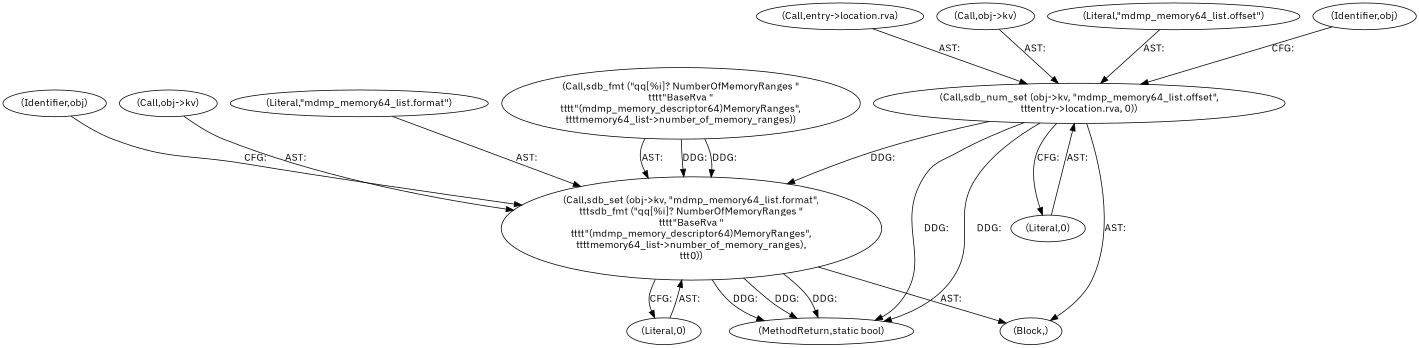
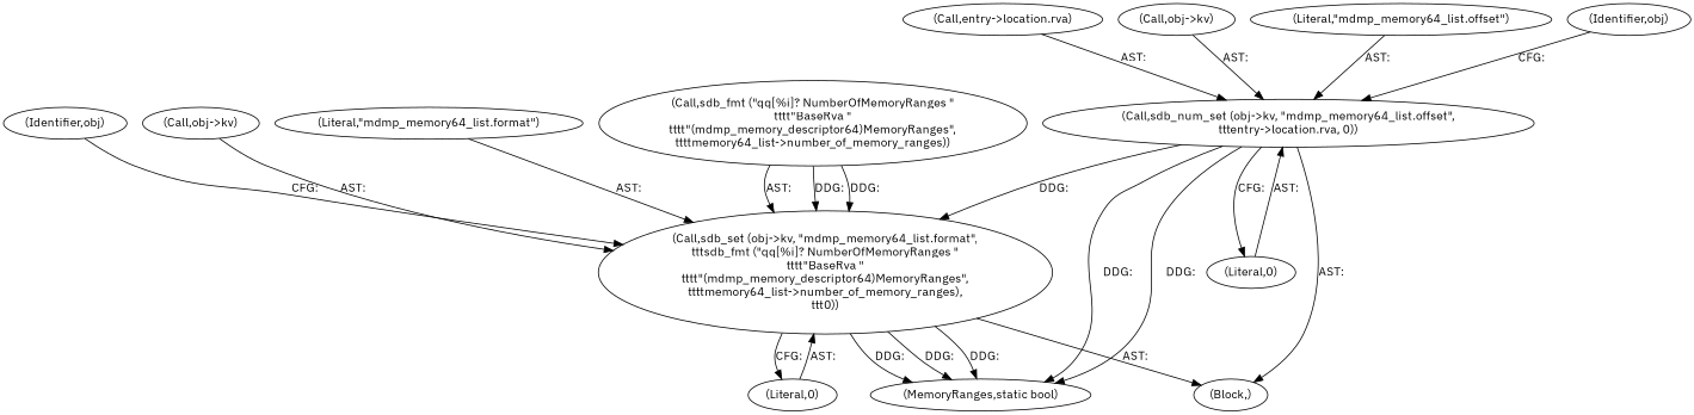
  digraph {
    fontname="IBM Plex Sans"
    node [fontname="IBM Plex Sans"]
    edge [fontname="IBM Plex Sans"]
    n1 [label="(Call,sdb_num_set (obj->kv, \"mdmp_memory64_list.offset\",\n\t\t\tentry->location.rva, 0))"]
    n2 [label="(Call,sdb_set (obj->kv, \"mdmp_memory64_list.format\",\n\t\t\tsdb_fmt (\"qq[%i]? NumberOfMemoryRanges \"\n\t\t\t\t\"BaseRva \"\n\t\t\t\t\"(mdmp_memory_descriptor64)MemoryRanges\",\n\t\t\t\tmemory64_list->number_of_memory_ranges),\n\t\t\t0))"]
    n3 [label="(Literal,0)"]
-   n4 [label="(MethodReturn,static bool)"]
+   n4 [label="(MemoryRanges,static bool)"]
    n5 [label="(Block,)"]
    n6 [label="(Literal,0)"]
    n7 [label="(Identifier,obj)"]
    n8 [label="(Call,entry->location.rva)"]
    n9 [label="(Call,obj->kv)"]
    n10 [label="(Call,obj->kv)"]
    n11 [label="(Literal,\"mdmp_memory64_list.format\")"]
    n12 [label="(Literal,\"mdmp_memory64_list.offset\")"]
    n13 [label="(Call,sdb_fmt (\"qq[%i]? NumberOfMemoryRanges \"\n\t\t\t\t\"BaseRva \"\n\t\t\t\t\"(mdmp_memory_descriptor64)MemoryRanges\",\n\t\t\t\tmemory64_list->number_of_memory_ranges))"]
    n14 [label="(Identifier,obj)"]
    n1 -> n2 [label="DDG: "]
    n1 -> n3 [label="CFG: "]
    n1 -> n4 [label="DDG: "]
    n1 -> n4 [label="DDG: "]
    n1 -> n5 [label="AST: "]
    n2 -> n4 [label="DDG: "]
    n2 -> n4 [label="DDG: "]
    n2 -> n4 [label="DDG: "]
    n2 -> n5 [label="AST: "]
    n2 -> n6 [label="CFG: "]
    n3 -> n1 [label="AST: "]
    n6 -> n2 [label="AST: "]
    n7 -> n2 [label="CFG: "]
    n8 -> n1 [label="AST: "]
    n9 -> n1 [label="AST: "]
    n10 -> n2 [label="AST: "]
    n11 -> n2 [label="AST: "]
    n12 -> n1 [label="AST: "]
    n13 -> n2 [label="AST: "]
    n13 -> n2 [label="DDG: "]
    n13 -> n2 [label="DDG: "]
    n14 -> n1 [label="CFG: "]
  }
